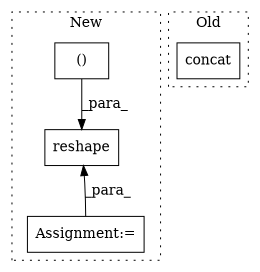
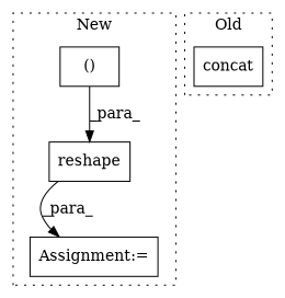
  digraph {
    node [a=32 shape=box]
    n1 [l="13,2" label=reshape s="2853,2898"]
    n2 [a=7 l=1 label="Assignment:=" s=2843]
    n3 [a=106 l=32 label="()" s=2866]
    n4 [l="7,1" label=concat s="2862,2879"]
    subgraph cluster_1 {
      label=New
      style=dotted
      n1
      n2
      n3
    }
    subgraph cluster_2 {
      label=Old
      style=dotted
      n4
    }
-   n2 -> n1 [label=_para_]
+   n1 -> n2 [label=_para_]
    n3 -> n1 [label=_para_]
  }
